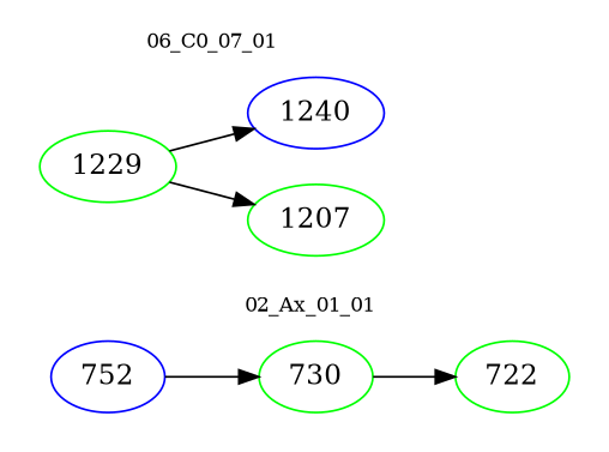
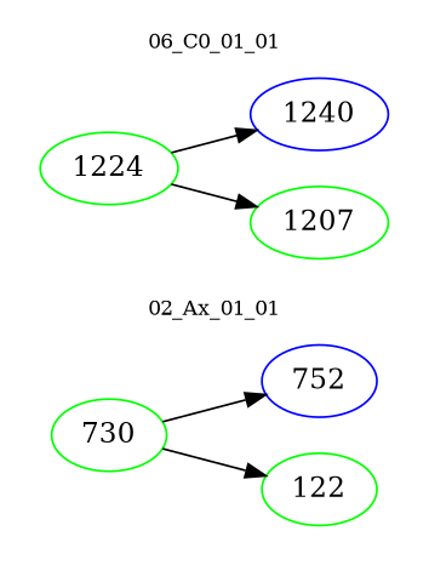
  digraph {
    rankdir=LR
    node [color=green]
    edge [color=black]
    n1 [label=730]
-   n2 [label=722]
+   n2 [label=122]
    n3 [color=blue label=752]
-   n4 [label=1229]
+   n4 [label=1224]
    n5 [label=1207]
    n6 [color=blue label=1240]
    subgraph cluster_1 {
      color=white
      fontsize=10
      label="02_Ax_01_01"
      n1
      n2
      n3
    }
    subgraph cluster_2 {
      color=white
      fontsize=10
-     label="06_C0_07_01"
+     label="06_C0_01_01"
      n4
      n5
      n6
    }
    n1 -> n2
-   n3 -> n1
+   n1 -> n3
    n4 -> n5
    n4 -> n6
  }
